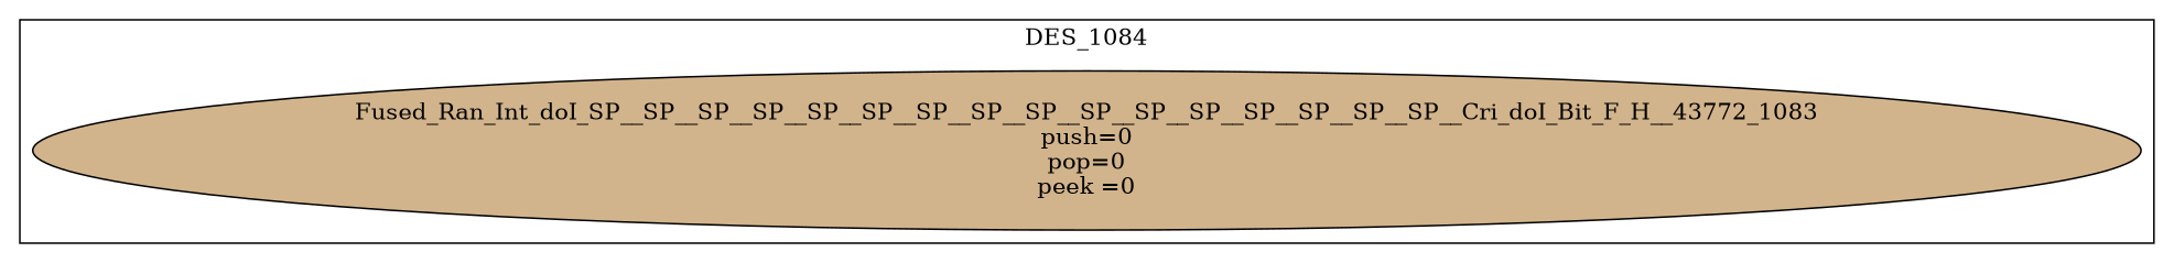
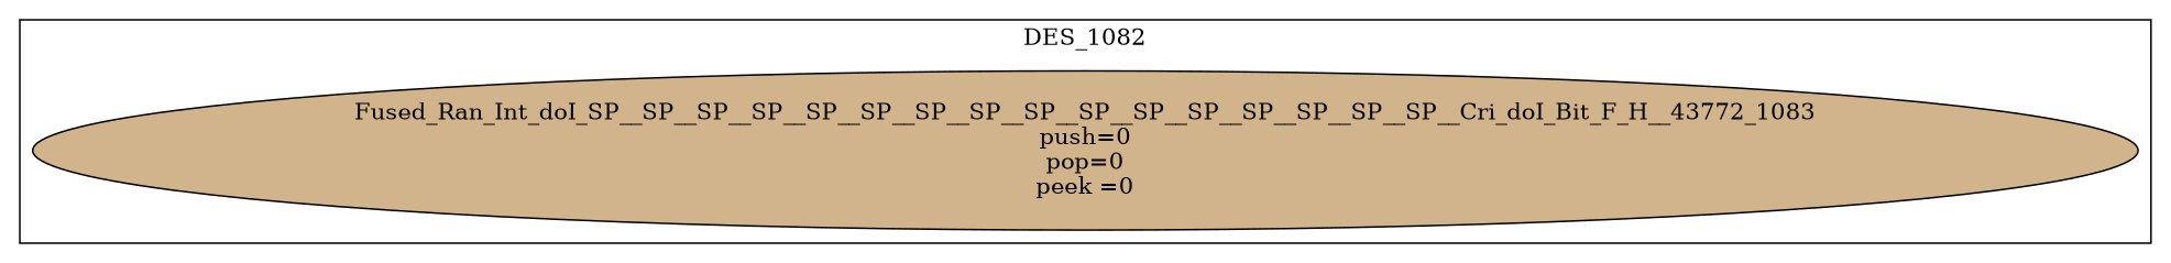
  digraph {
    n1 [label="Fused_Ran_Int_doI_SP__SP__SP__SP__SP__SP__SP__SP__SP__SP__SP__SP__SP__SP__SP__SP__Cri_doI_Bit_F_H__43772_1083\npush=0\npop=0\npeek =0" style=filled fillcolor=tan]
    subgraph cluster_1 {
-     label=DES_1084
+     label=DES_1082
      n1
    }
  }
